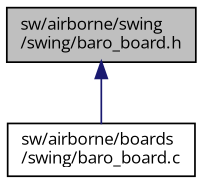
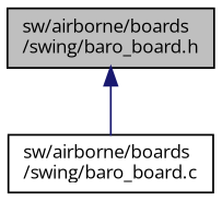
  digraph {
    fontname="Open Sans"
    node [color=black fontname="Open Sans" fontsize=10 shape=record style=filled]
-   n1 [fillcolor=grey75 fontcolor=black height=0.2 label="sw/airborne/swing\l/swing/baro_board.h" width=0.4]
+   n1 [fillcolor=grey75 fontcolor=black height=0.2 label="sw/airborne/boards\l/swing/baro_board.h" width=0.4]
    n2 [fillcolor=white height=0.2 label="sw/airborne/boards\l/swing/baro_board.c" width=0.4]
    n1 -> n2 [color=midnightblue dir=back fontname="Open Sans" fontsize=10 labelfontname=FreeSans labelfontsize=10 style=solid]
  }
